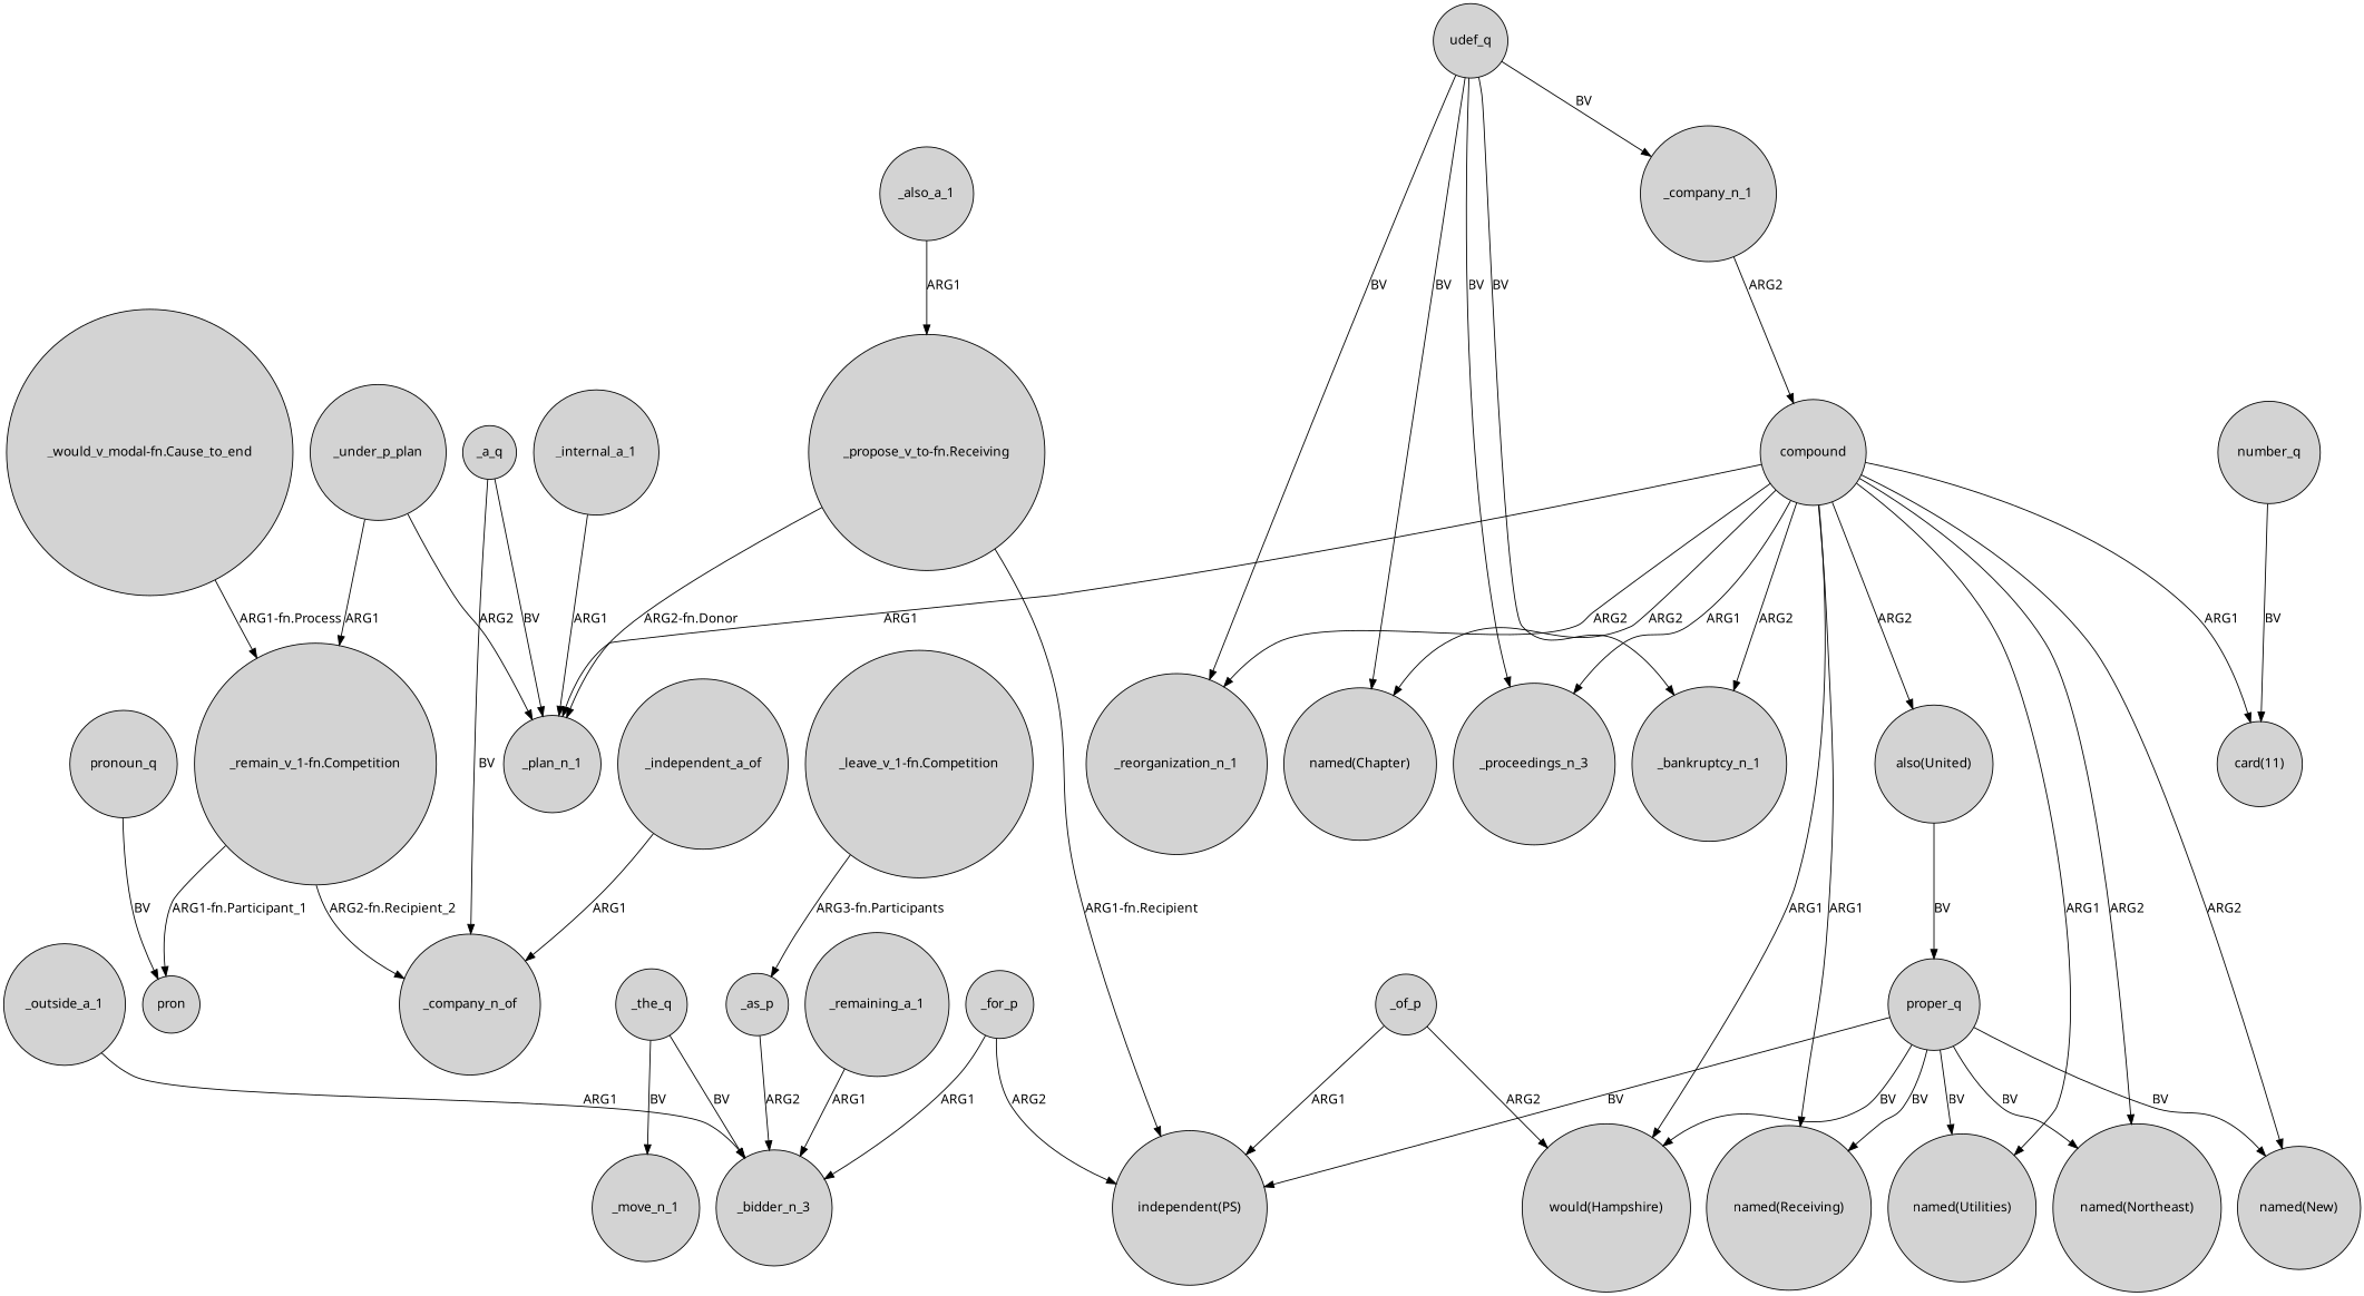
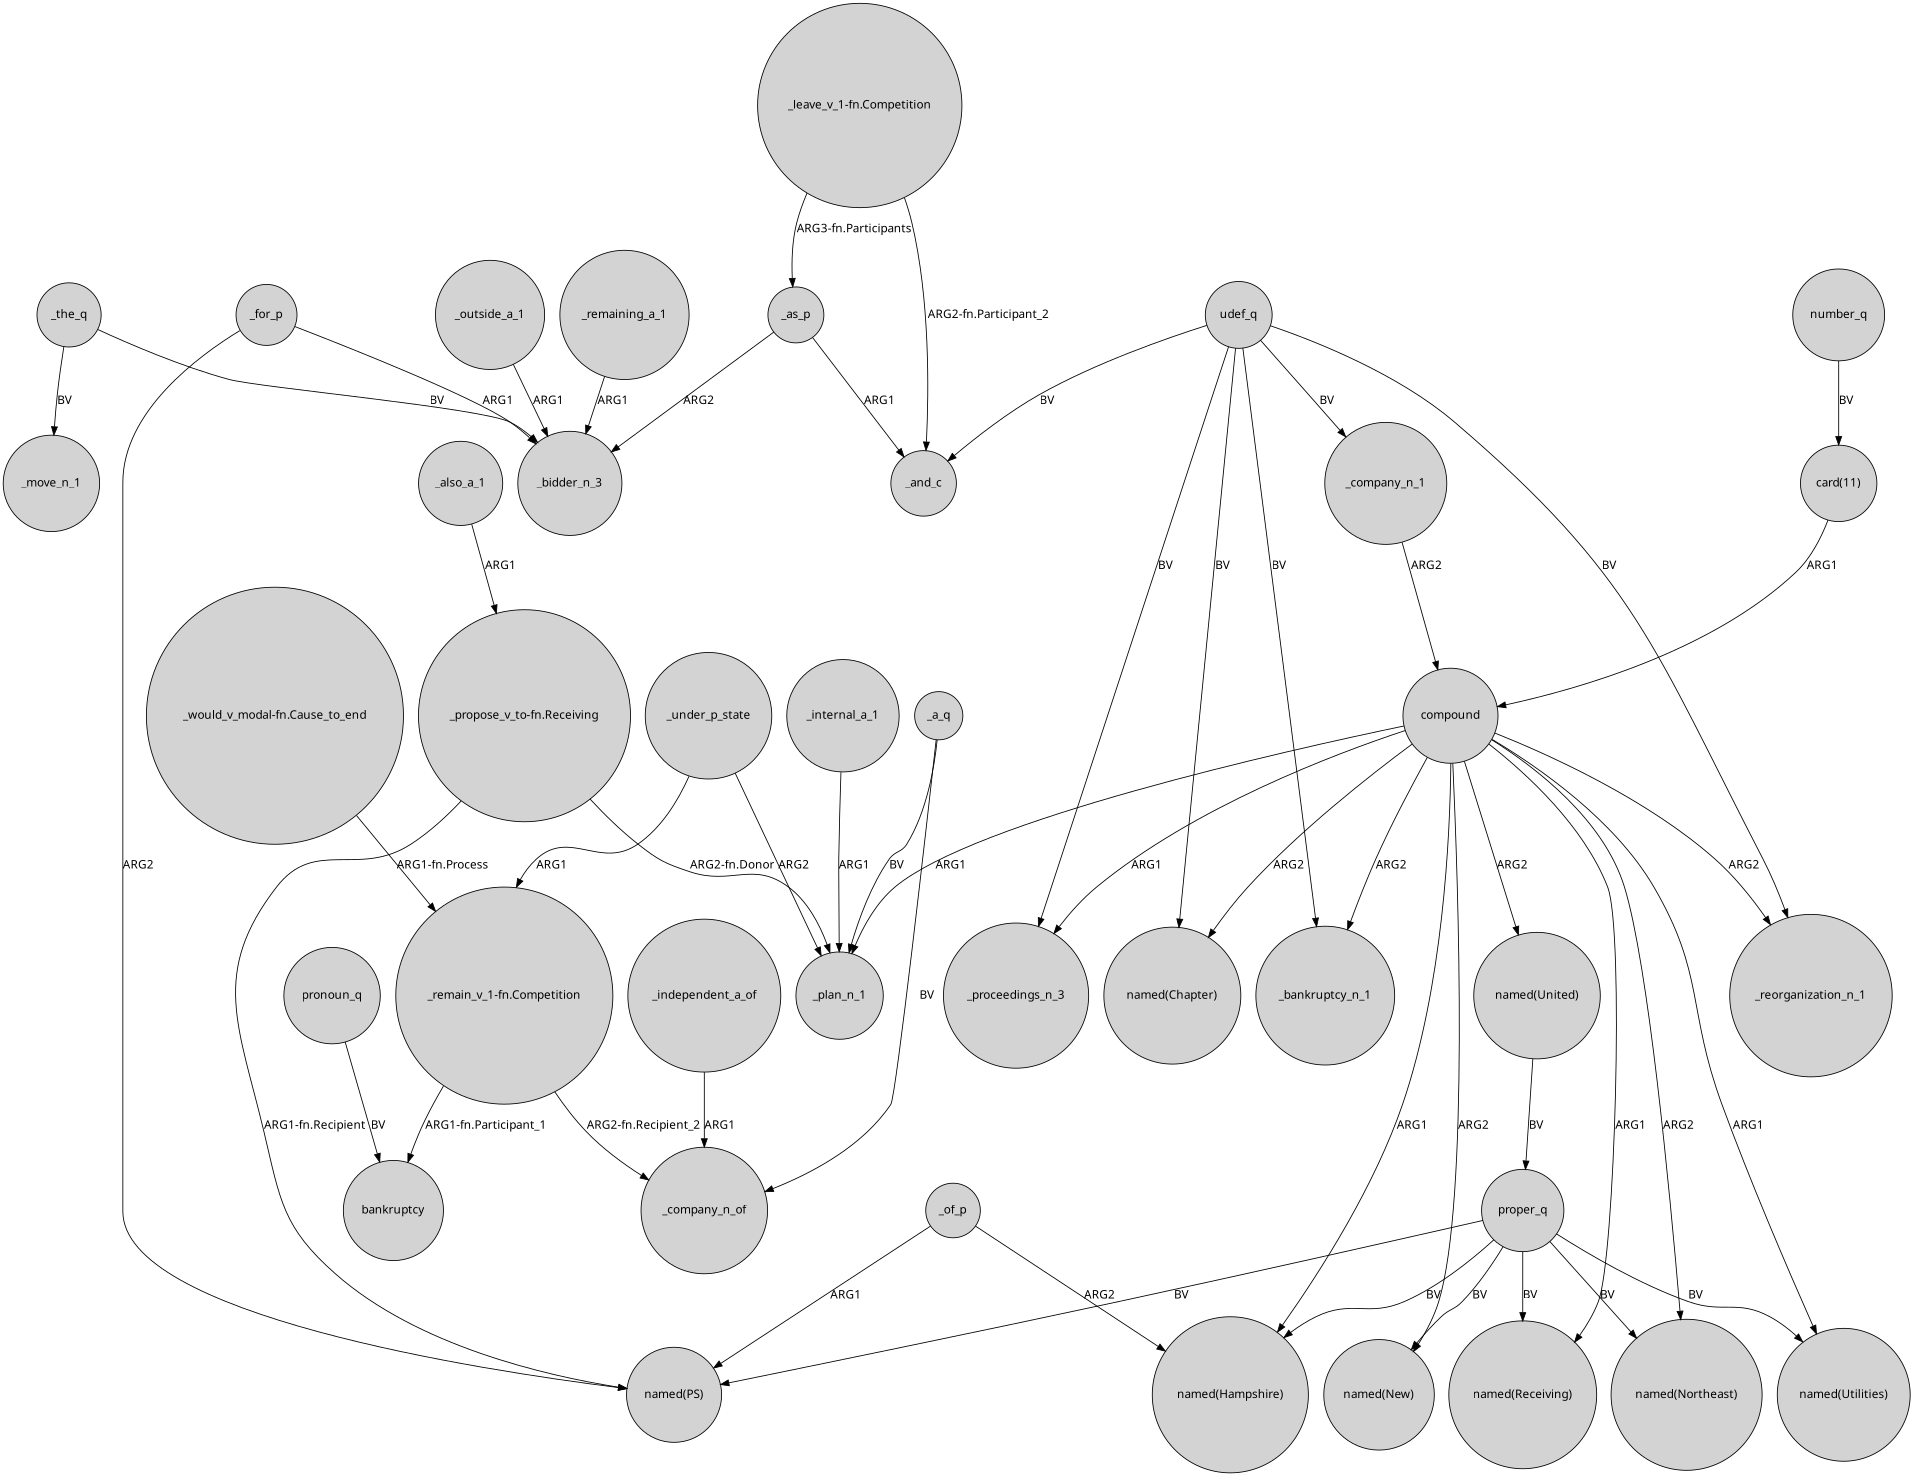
  digraph {
    fontname="Noto Sans"
    node [fontname="Noto Sans" shape=circle style=filled]
    edge [fontname="Noto Sans"]
    _also_a_1
    "_propose_v_to-fn.Receiving"
    _plan_n_1
-   "named(PS)" [label="independent(PS)"]
+   "named(PS)"
    proper_q
-   "named(Hampshire)" [label="would(Hampshire)"]
+   "named(Hampshire)"
    "named(Northeast)"
    n8 [label="named(Receiving)"]
    "named(Utilities)"
    "named(New)"
-   "named(United)" [label="also(United)"]
+   "named(United)"
    _the_q
    _move_n_1
    n14 [label=_bidder_n_3]
    _internal_a_1
-   _under_p_state [label=_under_p_plan]
+   _under_p_state
    "_remain_v_1-fn.Competition"
    _company_n_of
-   pron
+   pron [label=bankruptcy]
    _a_q
    compound
    _reorganization_n_1
    "named(Chapter)"
    n24 [label=_proceedings_n_3]
    _bankruptcy_n_1
    "card(11)"
    _company_n_1
    _as_p
+   _and_c
    _remaining_a_1
    udef_q
    _for_p
    "_leave_v_1-fn.Competition"
    _of_p
    "_would_v_modal-fn.Cause_to_end"
    _outside_a_1
    number_q
    _independent_a_of
    pronoun_q
    _also_a_1 -> "_propose_v_to-fn.Receiving" [label=ARG1]
    "_propose_v_to-fn.Receiving" -> _plan_n_1 [label="ARG2-fn.Donor"]
    "_propose_v_to-fn.Receiving" -> "named(PS)" [label="ARG1-fn.Recipient"]
    proper_q -> "named(PS)" [label=BV]
    proper_q -> "named(Hampshire)" [label=BV]
    proper_q -> "named(Northeast)" [label=BV]
    proper_q -> n8 [label=BV]
    proper_q -> "named(Utilities)" [label=BV]
    proper_q -> "named(New)" [label=BV]
    "named(United)" -> proper_q [label=BV]
    _the_q -> _move_n_1 [label=BV]
    _the_q -> n14 [label=BV]
    _internal_a_1 -> _plan_n_1 [label=ARG1]
    _under_p_state -> _plan_n_1 [label=ARG2]
    _under_p_state -> "_remain_v_1-fn.Competition" [label=ARG1]
    "_remain_v_1-fn.Competition" -> _company_n_of [label="ARG2-fn.Recipient_2"]
    "_remain_v_1-fn.Competition" -> pron [label="ARG1-fn.Participant_1"]
    _a_q -> _plan_n_1 [label=BV]
    _a_q -> _company_n_of [label=BV]
    compound -> _plan_n_1 [label=ARG1]
    compound -> "named(Hampshire)" [label=ARG1]
    compound -> "named(Northeast)" [label=ARG2]
    compound -> n8 [label=ARG1]
    compound -> "named(Utilities)" [label=ARG1]
    compound -> "named(New)" [label=ARG2]
    compound -> "named(United)" [label=ARG2]
    compound -> _reorganization_n_1 [label=ARG2]
    compound -> "named(Chapter)" [label=ARG2]
    compound -> n24 [label=ARG1]
    compound -> _bankruptcy_n_1 [label=ARG2]
-   compound -> "card(11)" [label=ARG1]
+   "card(11)" -> compound [label=ARG1]
    _company_n_1 -> compound [label=ARG2]
    _as_p -> n14 [label=ARG2]
+   _as_p -> _and_c [label=ARG1]
    _remaining_a_1 -> n14 [label=ARG1]
    udef_q -> _reorganization_n_1 [label=BV]
    udef_q -> "named(Chapter)" [label=BV]
    udef_q -> n24 [label=BV]
    udef_q -> _bankruptcy_n_1 [label=BV]
    udef_q -> _company_n_1 [label=BV]
+   udef_q -> _and_c [label=BV]
    _for_p -> "named(PS)" [label=ARG2]
    _for_p -> n14 [label=ARG1]
    "_leave_v_1-fn.Competition" -> _as_p [label="ARG3-fn.Participants"]
+   "_leave_v_1-fn.Competition" -> _and_c [label="ARG2-fn.Participant_2"]
    _of_p -> "named(PS)" [label=ARG1]
    _of_p -> "named(Hampshire)" [label=ARG2]
    "_would_v_modal-fn.Cause_to_end" -> "_remain_v_1-fn.Competition" [label="ARG1-fn.Process"]
    _outside_a_1 -> n14 [label=ARG1]
    number_q -> "card(11)" [label=BV]
    _independent_a_of -> _company_n_of [label=ARG1]
    pronoun_q -> pron [label=BV]
  }
